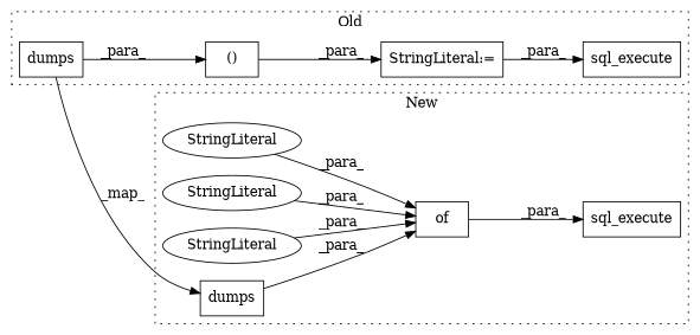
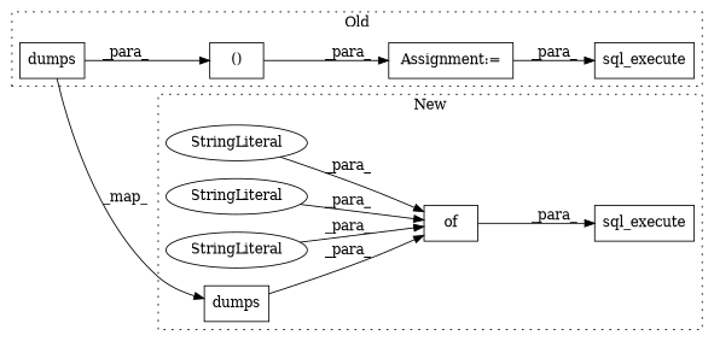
  digraph {
    rankdir=LR
    node [a=32 l="12,1" shape=box]
    n1 [a=106 l=55 label="()" s=34555]
-   n2 [a=7 l=10 label="StringLiteral:=" s=34545]
+   n2 [a=7 l=10 label="Assignment:=" s=34545]
    n3 [label=sql_execute s="34674,34713"]
    n4 [l="6,1" label=dumps s="34513,34524"]
    n5 [label=sql_execute s="34513,34626"]
    n6 [l="3,1" label=of s="34546,34625"]
    n7 [a=45 l=9 label=StringLiteral s=34577 shape=ellipse]
    n8 [a=45 l=14 label=StringLiteral s=34549 shape=ellipse]
    n9 [a=45 l=12 label=StringLiteral s=34595 shape=ellipse]
    n10 [l="6,1" label=dumps s="34613,34624"]
    subgraph cluster_1 {
      label=Old
      style=dotted
      n1
      n2
      n3
      n4
    }
    subgraph cluster_2 {
      label=New
      style=dotted
      n5
      n6
      n7
      n8
      n9
      n10
    }
    n1 -> n2 [label=_para_]
    n2 -> n3 [label=_para_]
    n4 -> n1 [label=_para_]
    n4 -> n10 [label=_map_]
    n6 -> n5 [label=_para_]
    n7 -> n6 [label=_para_]
    n8 -> n6 [label=_para_]
    n9 -> n6 [label=_para_]
    n10 -> n6 [label=_para_]
  }
